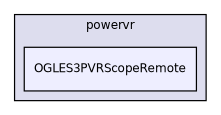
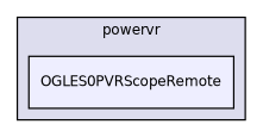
  digraph {
    compound=true
-   n1 [fillcolor="#eeeeff" fontname=Helvetica fontsize=10 label=OGLES3PVRScopeRemote pencolor=black shape=box style=filled]
+   n1 [fillcolor="#eeeeff" fontname=Helvetica fontsize=10 label=OGLES0PVRScopeRemote pencolor=black shape=box style=filled]
    subgraph cluster_1 {
      bgcolor="#ddddee"
      fontname=Helvetica
      fontsize=10
      label=powervr
      pencolor=black
      n1
    }
  }
